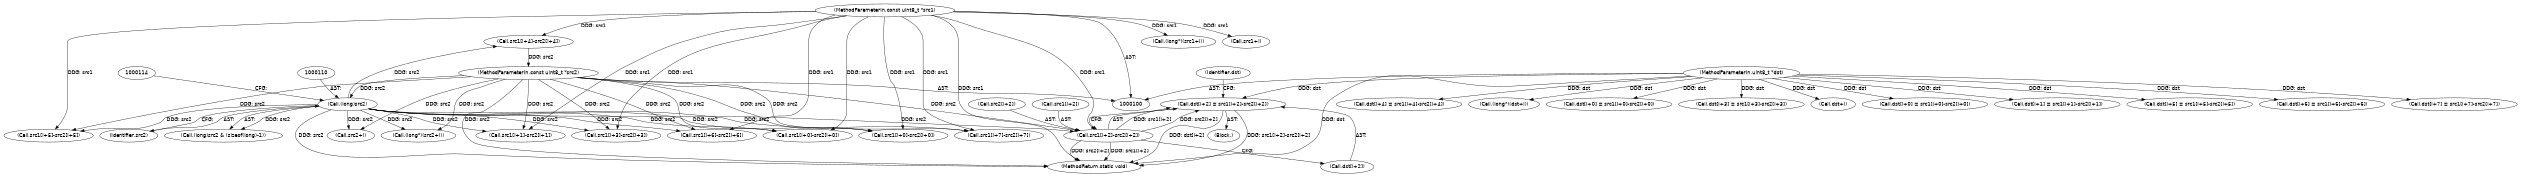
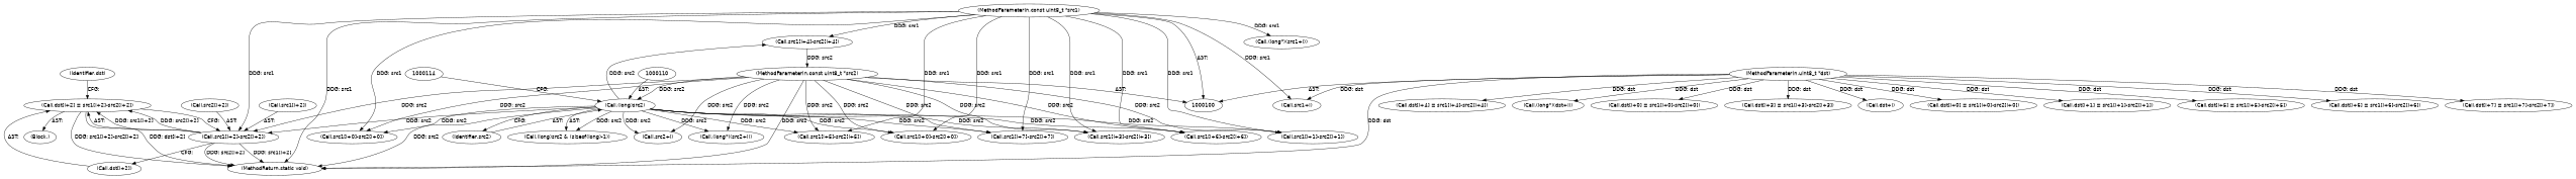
  digraph {
    fontname="DejaVu Sans"
    node [fontname="DejaVu Sans"]
    edge [fontname="DejaVu Sans"]
    n1 [label="(Call,dst[i+2] = src1[i+2]-src2[i+2])"]
    n2 [label="(Call,src1[i+2]-src2[i+2])"]
    n3 [label="(MethodReturn,static void)"]
    n4 [label="(Block,)"]
    n5 [label="(Call,dst[i+2])"]
    n6 [label="(Call,src2[i+2])"]
    n7 [label="(MethodParameterIn,const uint8_t *src1)"]
    n8 [label="(Call,src1[i+5]-src2[i+5])"]
    n9 [label="(Call,src1[i+1]-src2[i+1])"]
    n10 [label="(Call,src1[i+0]-src2[i+0])"]
    n11 [label="(Call,src1[i+7]-src2[i+7])"]
    n12 [label="(Call,src1[i+3]-src2[i+3])"]
    n13 [label="(Call,src1[i+6]-src2[i+6])"]
    n14 [label="(Call,src1[i+0]-src2[i+0])"]
    n15 [label="(Call,(long*)(src1+i))"]
    n16 [label="(Call,src1[i+4]-src2[i+4])"]
    n17 [label="(Call,src1+i)"]
    1000100
    n19 [label="(MethodParameterIn,const uint8_t *src2)"]
    n20 [label="(Call,(long)src2)"]
    n21 [label="(Identifier,src2)"]
    n22 [label="(Call,src2+i)"]
    n23 [label="(Call,(long)src2 & (sizeof(long)-1))"]
    n24 [label="(Call,(long*)(src2+i))"]
    n25 [label="(MethodParameterIn,uint8_t *dst)"]
    n26 [label="(Call,dst[i+4] = src1[i+4]-src2[i+4])"]
    n27 [label="(Call,(long*)(dst+i))"]
    n28 [label="(Call,dst[i+0] = src1[i+0]-src2[i+0])"]
    n29 [label="(Call,dst[i+3] = src1[i+3]-src2[i+3])"]
    n30 [label="(Call,dst+i)"]
    n31 [label="(Call,dst[i+0] = src1[i+0]-src2[i+0])"]
    n32 [label="(Call,dst[i+1] = src1[i+1]-src2[i+1])"]
    n33 [label="(Call,dst[i+5] = src1[i+5]-src2[i+5])"]
    n34 [label="(Call,dst[i+6] = src1[i+6]-src2[i+6])"]
    n35 [label="(Call,dst[i+7] = src1[i+7]-src2[i+7])"]
    n36 [label="(Identifier,dst)"]
    n37 [label="(Call,src1[i+2])"]
    1000110
    1000114
    n1 -> n2 [label="CFG: "]
    n1 -> n3 [label="DDG: src1[i+2]-src2[i+2]"]
    n1 -> n3 [label="DDG: dst[i+2]"]
    n1 -> n4 [label="AST: "]
    n2 -> n1 [label="AST: "]
    n2 -> n1 [label="DDG: src1[i+2]"]
    n2 -> n1 [label="DDG: src2[i+2]"]
    n2 -> n3 [label="DDG: src2[i+2]"]
    n2 -> n3 [label="DDG: src1[i+2]"]
    n2 -> n5 [label="CFG: "]
    n5 -> n1 [label="AST: "]
    n6 -> n2 [label="AST: "]
    n7 -> n2 [label="DDG: src1"]
    n7 -> n3 [label="DDG: src1"]
    n7 -> n8 [label="DDG: src1"]
    n7 -> n9 [label="DDG: src1"]
    n7 -> n10 [label="DDG: src1"]
    n7 -> n11 [label="DDG: src1"]
    n7 -> n12 [label="DDG: src1"]
    n7 -> n13 [label="DDG: src1"]
    n7 -> n14 [label="DDG: src1"]
    n7 -> n15 [label="DDG: src1"]
    n7 -> n16 [label="DDG: src1"]
    n7 -> n17 [label="DDG: src1"]
    n7 -> 1000100 [label="AST: "]
    n16 -> n19 [label="DDG: src2"]
    n19 -> n2 [label="DDG: src2"]
    n19 -> n3 [label="DDG: src2"]
    n19 -> n8 [label="DDG: src2"]
    n19 -> n9 [label="DDG: src2"]
    n19 -> n10 [label="DDG: src2"]
    n19 -> n11 [label="DDG: src2"]
    n19 -> n12 [label="DDG: src2"]
    n19 -> n13 [label="DDG: src2"]
    n19 -> n14 [label="DDG: src2"]
    n19 -> 1000100 [label="AST: "]
    n19 -> n20 [label="DDG: src2"]
    n19 -> n22 [label="DDG: src2"]
    n19 -> n24 [label="DDG: src2"]
    n20 -> n2 [label="DDG: src2"]
    n20 -> n3 [label="DDG: src2"]
    n20 -> n8 [label="DDG: src2"]
    n20 -> n9 [label="DDG: src2"]
    n20 -> n10 [label="DDG: src2"]
    n20 -> n11 [label="DDG: src2"]
    n20 -> n12 [label="DDG: src2"]
    n20 -> n13 [label="DDG: src2"]
    n20 -> n14 [label="DDG: src2"]
    n20 -> n16 [label="DDG: src2"]
    n20 -> n21 [label="CFG: "]
    n20 -> n22 [label="DDG: src2"]
    n20 -> n23 [label="AST: "]
    n20 -> n23 [label="DDG: src2"]
    n20 -> n24 [label="DDG: src2"]
    n21 -> n20 [label="AST: "]
-   n25 -> n1 [label="DDG: dst"]
+   n25 -> n17 [label="DDG: dst"]
    n25 -> n3 [label="DDG: dst"]
    n25 -> 1000100 [label="AST: "]
    n25 -> n26 [label="DDG: dst"]
    n25 -> n27 [label="DDG: dst"]
    n25 -> n28 [label="DDG: dst"]
    n25 -> n29 [label="DDG: dst"]
    n25 -> n30 [label="DDG: dst"]
    n25 -> n31 [label="DDG: dst"]
    n25 -> n32 [label="DDG: dst"]
    n25 -> n33 [label="DDG: dst"]
    n25 -> n34 [label="DDG: dst"]
    n25 -> n35 [label="DDG: dst"]
    n36 -> n1 [label="CFG: "]
    n37 -> n2 [label="AST: "]
    1000110 -> n20 [label="AST: "]
    1000114 -> n20 [label="CFG: "]
  }
